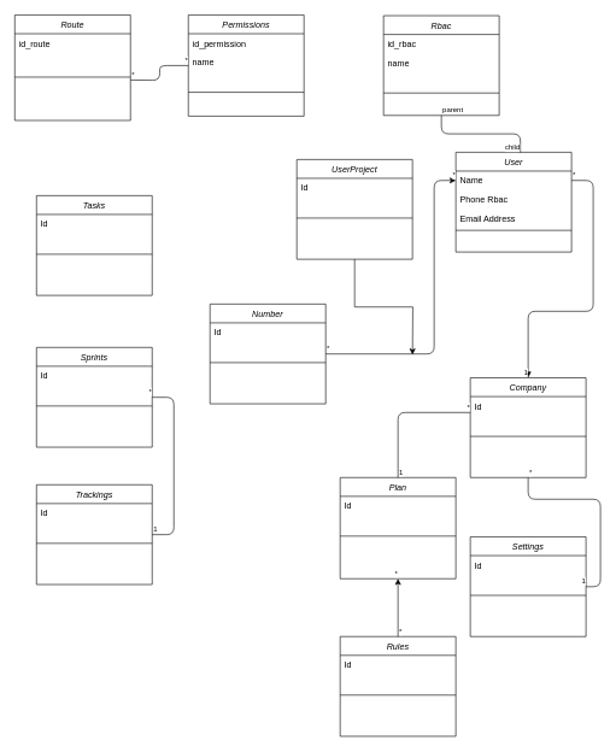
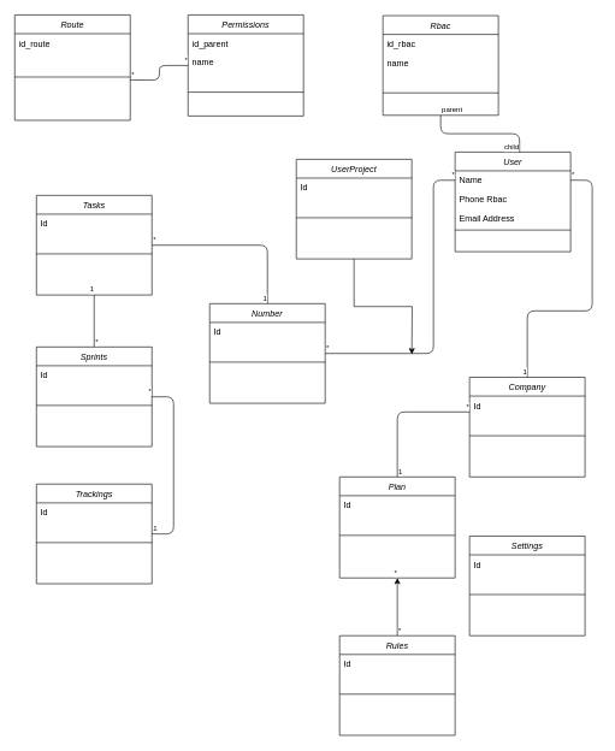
  <mxCell id="0" />
  <mxCell id="1" parent="0" />
  <mxCell id="2" value="User" style="swimlane;fontStyle=2;align=center;verticalAlign=top;childLayout=stackLayout;horizontal=1;startSize=26;horizontalStack=0;resizeParent=1;resizeLast=0;collapsible=1;marginBottom=0;rounded=0;shadow=0;strokeWidth=1;" parent="1" vertex="1"><mxGeometry x="630" y="210" width="160" height="138" as="geometry"><mxRectangle x="230" y="140" width="160" height="26" as="alternateBounds" /></mxGeometry></mxCell>
  <mxCell id="3" value="Name" style="text;align=left;verticalAlign=top;spacingLeft=4;spacingRight=4;overflow=hidden;rotatable=0;points=[[0,0.5],[1,0.5]];portConstraint=eastwest;" parent="2" vertex="1"><mxGeometry y="26" width="160" height="26" as="geometry" /></mxCell>
  <mxCell id="4" value="Phone Rbac" style="text;align=left;verticalAlign=top;spacingLeft=4;spacingRight=4;overflow=hidden;rotatable=0;points=[[0,0.5],[1,0.5]];portConstraint=eastwest;rounded=0;shadow=0;html=0;" parent="2" vertex="1"><mxGeometry y="52" width="160" height="26" as="geometry" /></mxCell>
  <mxCell id="5" value="Email Address" style="text;align=left;verticalAlign=top;spacingLeft=4;spacingRight=4;overflow=hidden;rotatable=0;points=[[0,0.5],[1,0.5]];portConstraint=eastwest;rounded=0;shadow=0;html=0;" parent="2" vertex="1"><mxGeometry y="78" width="160" height="26" as="geometry" /></mxCell>
  <mxCell id="6" value="" style="line;html=1;strokeWidth=1;align=left;verticalAlign=middle;spacingTop=-1;spacingLeft=3;spacingRight=3;rotatable=0;labelPosition=right;points=[];portConstraint=eastwest;" parent="2" vertex="1"><mxGeometry y="104" width="160" height="8" as="geometry" /></mxCell>
  <mxCell id="7" value="Route" style="swimlane;fontStyle=2;align=center;verticalAlign=top;childLayout=stackLayout;horizontal=1;startSize=26;horizontalStack=0;resizeParent=1;resizeLast=0;collapsible=1;marginBottom=0;rounded=0;shadow=0;strokeWidth=1;" parent="1" vertex="1"><mxGeometry x="20" y="20" width="160" height="146" as="geometry"><mxRectangle x="230" y="140" width="160" height="26" as="alternateBounds" /></mxGeometry></mxCell>
  <mxCell id="8" value="id_route" style="text;align=left;verticalAlign=top;spacingLeft=4;spacingRight=4;overflow=hidden;rotatable=0;points=[[0,0.5],[1,0.5]];portConstraint=eastwest;rounded=0;shadow=0;html=0;" parent="7" vertex="1"><mxGeometry y="26" width="160" height="26" as="geometry" /></mxCell>
  <mxCell id="9" value="" style="line;html=1;strokeWidth=1;align=left;verticalAlign=middle;spacingTop=-1;spacingLeft=3;spacingRight=3;rotatable=0;labelPosition=right;points=[];portConstraint=eastwest;" parent="7" vertex="1"><mxGeometry y="52" width="160" height="68" as="geometry" /></mxCell>
  <mxCell id="10" value="Permissions&#10;" style="swimlane;fontStyle=2;align=center;verticalAlign=top;childLayout=stackLayout;horizontal=1;startSize=26;horizontalStack=0;resizeParent=1;resizeLast=0;collapsible=1;marginBottom=0;rounded=0;shadow=0;strokeWidth=1;" parent="1" vertex="1"><mxGeometry x="260" y="20" width="160" height="140" as="geometry"><mxRectangle x="230" y="140" width="160" height="26" as="alternateBounds" /></mxGeometry></mxCell>
- <mxCell id="11" value="id_permission" style="text;align=left;verticalAlign=top;spacingLeft=4;spacingRight=4;overflow=hidden;rotatable=0;points=[[0,0.5],[1,0.5]];portConstraint=eastwest;rounded=0;shadow=0;html=0;" parent="10" vertex="1"><mxGeometry y="26" width="160" height="26" as="geometry" /></mxCell>
+ <mxCell id="11" value="id_parent" style="text;align=left;verticalAlign=top;spacingLeft=4;spacingRight=4;overflow=hidden;rotatable=0;points=[[0,0.5],[1,0.5]];portConstraint=eastwest;rounded=0;shadow=0;html=0;" parent="10" vertex="1"><mxGeometry y="26" width="160" height="26" as="geometry" /></mxCell>
  <mxCell id="12" value="name" style="text;align=left;verticalAlign=top;spacingLeft=4;spacingRight=4;overflow=hidden;rotatable=0;points=[[0,0.5],[1,0.5]];portConstraint=eastwest;rounded=0;shadow=0;html=0;" parent="10" vertex="1"><mxGeometry y="52" width="160" height="26" as="geometry" /></mxCell>
  <mxCell id="13" value="" style="line;html=1;strokeWidth=1;align=left;verticalAlign=middle;spacingTop=-1;spacingLeft=3;spacingRight=3;rotatable=0;labelPosition=right;points=[];portConstraint=eastwest;" parent="10" vertex="1"><mxGeometry y="78" width="160" height="58" as="geometry" /></mxCell>
  <mxCell id="14" value="Rbac" style="swimlane;fontStyle=2;align=center;verticalAlign=top;childLayout=stackLayout;horizontal=1;startSize=26;horizontalStack=0;resizeParent=1;resizeLast=0;collapsible=1;marginBottom=0;rounded=0;shadow=0;strokeWidth=1;" parent="1" vertex="1"><mxGeometry x="530" y="21" width="160" height="138" as="geometry"><mxRectangle x="230" y="140" width="160" height="26" as="alternateBounds" /></mxGeometry></mxCell>
  <mxCell id="15" value="id_rbac" style="text;align=left;verticalAlign=top;spacingLeft=4;spacingRight=4;overflow=hidden;rotatable=0;points=[[0,0.5],[1,0.5]];portConstraint=eastwest;rounded=0;shadow=0;html=0;" parent="14" vertex="1"><mxGeometry y="26" width="160" height="26" as="geometry" /></mxCell>
  <mxCell id="16" value="name" style="text;align=left;verticalAlign=top;spacingLeft=4;spacingRight=4;overflow=hidden;rotatable=0;points=[[0,0.5],[1,0.5]];portConstraint=eastwest;rounded=0;shadow=0;html=0;" parent="14" vertex="1"><mxGeometry y="52" width="160" height="26" as="geometry" /></mxCell>
  <mxCell id="17" value="" style="line;html=1;strokeWidth=1;align=left;verticalAlign=middle;spacingTop=-1;spacingLeft=3;spacingRight=3;rotatable=0;labelPosition=right;points=[];portConstraint=eastwest;" parent="14" vertex="1"><mxGeometry y="78" width="160" height="58" as="geometry" /></mxCell>
  <mxCell id="18" value="" style="endArrow=none;html=1;edgeStyle=orthogonalEdgeStyle;" parent="1" target="10" edge="1"><mxGeometry relative="1" as="geometry"><mxPoint x="180" y="110" as="sourcePoint" /><mxPoint x="300" y="110" as="targetPoint" /></mxGeometry></mxCell>
  <mxCell id="19" value="*" style="resizable=0;html=1;align=left;verticalAlign=bottom;labelBackgroundColor=#ffffff;fontSize=10;" parent="18" connectable="0" vertex="1"><mxGeometry x="-1" relative="1" as="geometry" /></mxCell>
  <mxCell id="20" value="*" style="resizable=0;html=1;align=right;verticalAlign=bottom;labelBackgroundColor=#ffffff;fontSize=10;" parent="18" connectable="0" vertex="1"><mxGeometry x="1" relative="1" as="geometry" /></mxCell>
  <mxCell id="21" value="" style="endArrow=none;html=1;edgeStyle=orthogonalEdgeStyle;entryX=0.558;entryY=0.002;entryDx=0;entryDy=0;entryPerimeter=0;" parent="1" source="14" target="2" edge="1"><mxGeometry relative="1" as="geometry"><mxPoint x="680" y="70" as="sourcePoint" /><mxPoint x="830" y="110" as="targetPoint" /></mxGeometry></mxCell>
  <mxCell id="22" value="parent" style="resizable=0;html=1;align=left;verticalAlign=bottom;labelBackgroundColor=#ffffff;fontSize=10;" parent="21" connectable="0" vertex="1"><mxGeometry x="-1" relative="1" as="geometry" /></mxCell>
  <mxCell id="23" value="child" style="resizable=0;html=1;align=right;verticalAlign=bottom;labelBackgroundColor=#ffffff;fontSize=10;" parent="21" connectable="0" vertex="1"><mxGeometry x="1" relative="1" as="geometry" /></mxCell>
  <mxCell id="24" value="Company" style="swimlane;fontStyle=2;align=center;verticalAlign=top;childLayout=stackLayout;horizontal=1;startSize=26;horizontalStack=0;resizeParent=1;resizeLast=0;collapsible=1;marginBottom=0;rounded=0;shadow=0;strokeWidth=1;" parent="1" vertex="1"><mxGeometry x="650" y="522" width="160" height="138" as="geometry"><mxRectangle x="230" y="140" width="160" height="26" as="alternateBounds" /></mxGeometry></mxCell>
  <mxCell id="25" value="Id" style="text;align=left;verticalAlign=top;spacingLeft=4;spacingRight=4;overflow=hidden;rotatable=0;points=[[0,0.5],[1,0.5]];portConstraint=eastwest;" parent="24" vertex="1"><mxGeometry y="26" width="160" height="26" as="geometry" /></mxCell>
  <mxCell id="26" value="" style="line;html=1;strokeWidth=1;align=left;verticalAlign=middle;spacingTop=-1;spacingLeft=3;spacingRight=3;rotatable=0;labelPosition=right;points=[];portConstraint=eastwest;" parent="24" vertex="1"><mxGeometry y="52" width="160" height="58" as="geometry" /></mxCell>
  <mxCell id="27" value="Number" style="swimlane;fontStyle=2;align=center;verticalAlign=top;childLayout=stackLayout;horizontal=1;startSize=26;horizontalStack=0;resizeParent=1;resizeLast=0;collapsible=1;marginBottom=0;rounded=0;shadow=0;strokeWidth=1;" parent="1" vertex="1"><mxGeometry x="290" y="420" width="160" height="138" as="geometry"><mxRectangle x="230" y="140" width="160" height="26" as="alternateBounds" /></mxGeometry></mxCell>
  <mxCell id="28" value="Id" style="text;align=left;verticalAlign=top;spacingLeft=4;spacingRight=4;overflow=hidden;rotatable=0;points=[[0,0.5],[1,0.5]];portConstraint=eastwest;" parent="27" vertex="1"><mxGeometry y="26" width="160" height="26" as="geometry" /></mxCell>
  <mxCell id="29" value="" style="line;html=1;strokeWidth=1;align=left;verticalAlign=middle;spacingTop=-1;spacingLeft=3;spacingRight=3;rotatable=0;labelPosition=right;points=[];portConstraint=eastwest;" parent="27" vertex="1"><mxGeometry y="52" width="160" height="58" as="geometry" /></mxCell>
  <mxCell id="30" value="Plan" style="swimlane;fontStyle=2;align=center;verticalAlign=top;childLayout=stackLayout;horizontal=1;startSize=26;horizontalStack=0;resizeParent=1;resizeLast=0;collapsible=1;marginBottom=0;rounded=0;shadow=0;strokeWidth=1;" parent="1" vertex="1"><mxGeometry x="470" y="660" width="160" height="140" as="geometry"><mxRectangle x="230" y="140" width="160" height="26" as="alternateBounds" /></mxGeometry></mxCell>
  <mxCell id="31" value="Id" style="text;align=left;verticalAlign=top;spacingLeft=4;spacingRight=4;overflow=hidden;rotatable=0;points=[[0,0.5],[1,0.5]];portConstraint=eastwest;" parent="30" vertex="1"><mxGeometry y="26" width="160" height="26" as="geometry" /></mxCell>
  <mxCell id="32" value="" style="line;html=1;strokeWidth=1;align=left;verticalAlign=middle;spacingTop=-1;spacingLeft=3;spacingRight=3;rotatable=0;labelPosition=right;points=[];portConstraint=eastwest;" parent="30" vertex="1"><mxGeometry y="52" width="160" height="58" as="geometry" /></mxCell>
  <mxCell id="33" value="Rules" style="swimlane;fontStyle=2;align=center;verticalAlign=top;childLayout=stackLayout;horizontal=1;startSize=26;horizontalStack=0;resizeParent=1;resizeLast=0;collapsible=1;marginBottom=0;rounded=0;shadow=0;strokeWidth=1;" parent="1" vertex="1"><mxGeometry x="470" y="880" width="160" height="138" as="geometry"><mxRectangle x="230" y="140" width="160" height="26" as="alternateBounds" /></mxGeometry></mxCell>
  <mxCell id="34" value="Id" style="text;align=left;verticalAlign=top;spacingLeft=4;spacingRight=4;overflow=hidden;rotatable=0;points=[[0,0.5],[1,0.5]];portConstraint=eastwest;" parent="33" vertex="1"><mxGeometry y="26" width="160" height="26" as="geometry" /></mxCell>
  <mxCell id="35" value="" style="line;html=1;strokeWidth=1;align=left;verticalAlign=middle;spacingTop=-1;spacingLeft=3;spacingRight=3;rotatable=0;labelPosition=right;points=[];portConstraint=eastwest;" parent="33" vertex="1"><mxGeometry y="52" width="160" height="58" as="geometry" /></mxCell>
  <mxCell id="36" value="Tasks" style="swimlane;fontStyle=2;align=center;verticalAlign=top;childLayout=stackLayout;horizontal=1;startSize=26;horizontalStack=0;resizeParent=1;resizeLast=0;collapsible=1;marginBottom=0;rounded=0;shadow=0;strokeWidth=1;" parent="1" vertex="1"><mxGeometry x="50" y="270" width="160" height="138" as="geometry"><mxRectangle x="230" y="140" width="160" height="26" as="alternateBounds" /></mxGeometry></mxCell>
  <mxCell id="37" value="Id" style="text;align=left;verticalAlign=top;spacingLeft=4;spacingRight=4;overflow=hidden;rotatable=0;points=[[0,0.5],[1,0.5]];portConstraint=eastwest;" parent="36" vertex="1"><mxGeometry y="26" width="160" height="26" as="geometry" /></mxCell>
  <mxCell id="38" value="" style="line;html=1;strokeWidth=1;align=left;verticalAlign=middle;spacingTop=-1;spacingLeft=3;spacingRight=3;rotatable=0;labelPosition=right;points=[];portConstraint=eastwest;" parent="36" vertex="1"><mxGeometry y="52" width="160" height="58" as="geometry" /></mxCell>
  <mxCell id="39" value="Sprints&#10;" style="swimlane;fontStyle=2;align=center;verticalAlign=top;childLayout=stackLayout;horizontal=1;startSize=26;horizontalStack=0;resizeParent=1;resizeLast=0;collapsible=1;marginBottom=0;rounded=0;shadow=0;strokeWidth=1;" parent="1" vertex="1"><mxGeometry x="50" y="480" width="160" height="138" as="geometry"><mxRectangle x="230" y="140" width="160" height="26" as="alternateBounds" /></mxGeometry></mxCell>
  <mxCell id="40" value="Id" style="text;align=left;verticalAlign=top;spacingLeft=4;spacingRight=4;overflow=hidden;rotatable=0;points=[[0,0.5],[1,0.5]];portConstraint=eastwest;" parent="39" vertex="1"><mxGeometry y="26" width="160" height="26" as="geometry" /></mxCell>
  <mxCell id="41" value="" style="line;html=1;strokeWidth=1;align=left;verticalAlign=middle;spacingTop=-1;spacingLeft=3;spacingRight=3;rotatable=0;labelPosition=right;points=[];portConstraint=eastwest;" parent="39" vertex="1"><mxGeometry y="52" width="160" height="58" as="geometry" /></mxCell>
  <mxCell id="42" value="Trackings" style="swimlane;fontStyle=2;align=center;verticalAlign=top;childLayout=stackLayout;horizontal=1;startSize=26;horizontalStack=0;resizeParent=1;resizeLast=0;collapsible=1;marginBottom=0;rounded=0;shadow=0;strokeWidth=1;" parent="1" vertex="1"><mxGeometry x="50" y="670" width="160" height="138" as="geometry"><mxRectangle x="230" y="140" width="160" height="26" as="alternateBounds" /></mxGeometry></mxCell>
  <mxCell id="43" value="Id" style="text;align=left;verticalAlign=top;spacingLeft=4;spacingRight=4;overflow=hidden;rotatable=0;points=[[0,0.5],[1,0.5]];portConstraint=eastwest;" parent="42" vertex="1"><mxGeometry y="26" width="160" height="26" as="geometry" /></mxCell>
  <mxCell id="44" value="" style="line;html=1;strokeWidth=1;align=left;verticalAlign=middle;spacingTop=-1;spacingLeft=3;spacingRight=3;rotatable=0;labelPosition=right;points=[];portConstraint=eastwest;" parent="42" vertex="1"><mxGeometry y="52" width="160" height="58" as="geometry" /></mxCell>
- <mxCell id="45" value="" style="endArrow=classic;html=1;edgeStyle=orthogonalEdgeStyle;" parent="1" source="27" target="2" edge="1"><mxGeometry relative="1" as="geometry"><mxPoint x="600" y="350" as="sourcePoint" /><mxPoint x="760" y="350" as="targetPoint" /><Array as="points"><mxPoint x="600" y="249" /></Array></mxGeometry></mxCell>
+ <mxCell id="45" value="" style="endArrow=none;html=1;edgeStyle=orthogonalEdgeStyle;" parent="1" source="27" target="2" edge="1"><mxGeometry relative="1" as="geometry"><mxPoint x="600" y="350" as="sourcePoint" /><mxPoint x="760" y="350" as="targetPoint" /><Array as="points"><mxPoint x="600" y="249" /></Array></mxGeometry></mxCell>
  <mxCell id="46" value="*" style="resizable=0;html=1;align=left;verticalAlign=bottom;labelBackgroundColor=#ffffff;fontSize=10;" parent="45" connectable="0" vertex="1"><mxGeometry x="-1" relative="1" as="geometry" /></mxCell>
  <mxCell id="47" value="*" style="resizable=0;html=1;align=right;verticalAlign=bottom;labelBackgroundColor=#ffffff;fontSize=10;" parent="45" connectable="0" vertex="1"><mxGeometry x="1" relative="1" as="geometry" /></mxCell>
  <mxCell id="48" style="edgeStyle=orthogonalEdgeStyle;rounded=0;orthogonalLoop=1;jettySize=auto;html=1;" edge="1" parent="1" source="49"><mxGeometry relative="1" as="geometry"><mxPoint x="570" y="490" as="targetPoint" /></mxGeometry></mxCell>
  <mxCell id="49" value="UserProject" style="swimlane;fontStyle=2;align=center;verticalAlign=top;childLayout=stackLayout;horizontal=1;startSize=26;horizontalStack=0;resizeParent=1;resizeLast=0;collapsible=1;marginBottom=0;rounded=0;shadow=0;strokeWidth=1;" parent="1" vertex="1"><mxGeometry x="410" y="220" width="160" height="138" as="geometry"><mxRectangle x="230" y="140" width="160" height="26" as="alternateBounds" /></mxGeometry></mxCell>
  <mxCell id="50" value="Id" style="text;align=left;verticalAlign=top;spacingLeft=4;spacingRight=4;overflow=hidden;rotatable=0;points=[[0,0.5],[1,0.5]];portConstraint=eastwest;" parent="49" vertex="1"><mxGeometry y="26" width="160" height="26" as="geometry" /></mxCell>
  <mxCell id="51" value="" style="line;html=1;strokeWidth=1;align=left;verticalAlign=middle;spacingTop=-1;spacingLeft=3;spacingRight=3;rotatable=0;labelPosition=right;points=[];portConstraint=eastwest;" parent="49" vertex="1"><mxGeometry y="52" width="160" height="58" as="geometry" /></mxCell>
- <mxCell id="52" value="" style="endArrow=block;html=1;edgeStyle=orthogonalEdgeStyle;entryX=0.5;entryY=0;entryDx=0;entryDy=0;" parent="1" source="2" target="24" edge="1"><mxGeometry relative="1" as="geometry"><mxPoint x="790" y="320" as="sourcePoint" /><mxPoint x="940" y="310" as="targetPoint" /><Array as="points"><mxPoint x="820" y="249" /><mxPoint x="820" y="430" /></Array></mxGeometry></mxCell>
+ <mxCell id="52" value="" style="endArrow=none;html=1;edgeStyle=orthogonalEdgeStyle;entryX=0.5;entryY=0;entryDx=0;entryDy=0;" parent="1" source="2" target="24" edge="1"><mxGeometry relative="1" as="geometry"><mxPoint x="790" y="320" as="sourcePoint" /><mxPoint x="940" y="310" as="targetPoint" /><Array as="points"><mxPoint x="820" y="249" /><mxPoint x="820" y="430" /></Array></mxGeometry></mxCell>
  <mxCell id="53" value="*" style="resizable=0;html=1;align=left;verticalAlign=bottom;labelBackgroundColor=#ffffff;fontSize=10;" parent="52" connectable="0" vertex="1"><mxGeometry x="-1" relative="1" as="geometry" /></mxCell>
  <mxCell id="54" value="1" style="resizable=0;html=1;align=right;verticalAlign=bottom;labelBackgroundColor=#ffffff;fontSize=10;" parent="52" connectable="0" vertex="1"><mxGeometry x="1" relative="1" as="geometry" /></mxCell>
  <mxCell id="55" value="Settings" style="swimlane;fontStyle=2;align=center;verticalAlign=top;childLayout=stackLayout;horizontal=1;startSize=26;horizontalStack=0;resizeParent=1;resizeLast=0;collapsible=1;marginBottom=0;rounded=0;shadow=0;strokeWidth=1;" parent="1" vertex="1"><mxGeometry x="650" y="742" width="160" height="138" as="geometry"><mxRectangle x="230" y="140" width="160" height="26" as="alternateBounds" /></mxGeometry></mxCell>
  <mxCell id="56" value="Id" style="text;align=left;verticalAlign=top;spacingLeft=4;spacingRight=4;overflow=hidden;rotatable=0;points=[[0,0.5],[1,0.5]];portConstraint=eastwest;" parent="55" vertex="1"><mxGeometry y="26" width="160" height="26" as="geometry" /></mxCell>
  <mxCell id="57" value="" style="line;html=1;strokeWidth=1;align=left;verticalAlign=middle;spacingTop=-1;spacingLeft=3;spacingRight=3;rotatable=0;labelPosition=right;points=[];portConstraint=eastwest;" parent="55" vertex="1"><mxGeometry y="52" width="160" height="58" as="geometry" /></mxCell>
- <mxCell id="58" value="" style="endArrow=none;html=1;edgeStyle=orthogonalEdgeStyle;" parent="1" source="24" target="55" edge="1"><mxGeometry relative="1" as="geometry"><mxPoint x="20" y="800" as="sourcePoint" /><mxPoint x="180" y="800" as="targetPoint" /><Array as="points"><mxPoint x="730" y="690" /><mxPoint x="830" y="690" /><mxPoint x="830" y="811" /></Array></mxGeometry></mxCell>
- <mxCell id="59" value="*" style="resizable=0;html=1;align=left;verticalAlign=bottom;labelBackgroundColor=#ffffff;fontSize=10;" parent="58" connectable="0" vertex="1"><mxGeometry x="-1" relative="1" as="geometry" /></mxCell>
- <mxCell id="60" value="1" style="resizable=0;html=1;align=right;verticalAlign=bottom;labelBackgroundColor=#ffffff;fontSize=10;" parent="58" connectable="0" vertex="1"><mxGeometry x="1" relative="1" as="geometry" /></mxCell>
  <mxCell id="61" value="" style="endArrow=none;html=1;edgeStyle=orthogonalEdgeStyle;" parent="1" source="30" target="24" edge="1"><mxGeometry relative="1" as="geometry"><mxPoint x="610" y="640" as="sourcePoint" /><mxPoint x="770" y="640" as="targetPoint" /><Array as="points"><mxPoint x="550" y="570" /></Array></mxGeometry></mxCell>
  <mxCell id="62" value="1" style="resizable=0;html=1;align=left;verticalAlign=bottom;labelBackgroundColor=#ffffff;fontSize=10;" parent="61" connectable="0" vertex="1"><mxGeometry x="-1" relative="1" as="geometry" /></mxCell>
  <mxCell id="63" value="*" style="resizable=0;html=1;align=right;verticalAlign=bottom;labelBackgroundColor=#ffffff;fontSize=10;" parent="61" connectable="0" vertex="1"><mxGeometry x="1" relative="1" as="geometry" /></mxCell>
+ <mxCell id="64" value="" style="endArrow=none;html=1;edgeStyle=orthogonalEdgeStyle;" parent="1" source="36" target="27" edge="1"><mxGeometry relative="1" as="geometry"><mxPoint x="390" y="380" as="sourcePoint" /><mxPoint x="550" y="380" as="targetPoint" /></mxGeometry></mxCell>
+ <mxCell id="65" value="*" style="resizable=0;html=1;align=left;verticalAlign=bottom;labelBackgroundColor=#ffffff;fontSize=10;" parent="64" connectable="0" vertex="1"><mxGeometry x="-1" relative="1" as="geometry" /></mxCell>
+ <mxCell id="66" value="1" style="resizable=0;html=1;align=right;verticalAlign=bottom;labelBackgroundColor=#ffffff;fontSize=10;" parent="64" connectable="0" vertex="1"><mxGeometry x="1" relative="1" as="geometry" /></mxCell>
+ <mxCell id="67" value="" style="endArrow=none;html=1;edgeStyle=orthogonalEdgeStyle;" parent="1" source="39" target="36" edge="1"><mxGeometry relative="1" as="geometry"><mxPoint x="20" y="790" as="sourcePoint" /><mxPoint x="180" y="790" as="targetPoint" /></mxGeometry></mxCell>
+ <mxCell id="68" value="*" style="resizable=0;html=1;align=left;verticalAlign=bottom;labelBackgroundColor=#ffffff;fontSize=10;" parent="67" connectable="0" vertex="1"><mxGeometry x="-1" relative="1" as="geometry" /></mxCell>
+ <mxCell id="69" value="1" style="resizable=0;html=1;align=right;verticalAlign=bottom;labelBackgroundColor=#ffffff;fontSize=10;" parent="67" connectable="0" vertex="1"><mxGeometry x="1" relative="1" as="geometry" /></mxCell>
  <mxCell id="70" value="" style="endArrow=classic;html=1;edgeStyle=orthogonalEdgeStyle;" edge="1" parent="1" source="33" target="30"><mxGeometry relative="1" as="geometry"><mxPoint x="410" y="650" as="sourcePoint" /><mxPoint x="570" y="650" as="targetPoint" /></mxGeometry></mxCell>
  <mxCell id="71" value="*" style="resizable=0;html=1;align=left;verticalAlign=bottom;labelBackgroundColor=#ffffff;fontSize=10;" connectable="0" vertex="1" parent="70"><mxGeometry x="-1" relative="1" as="geometry" /></mxCell>
  <mxCell id="72" value="*" style="resizable=0;html=1;align=right;verticalAlign=bottom;labelBackgroundColor=#ffffff;fontSize=10;" connectable="0" vertex="1" parent="70"><mxGeometry x="1" relative="1" as="geometry" /></mxCell>
  <mxCell id="73" value="" style="endArrow=none;html=1;edgeStyle=orthogonalEdgeStyle;" edge="1" parent="1" source="42" target="39"><mxGeometry relative="1" as="geometry"><mxPoint x="20" y="1040" as="sourcePoint" /><mxPoint x="180" y="1040" as="targetPoint" /><Array as="points"><mxPoint x="240" y="739" /><mxPoint x="240" y="549" /></Array></mxGeometry></mxCell>
  <mxCell id="74" value="1" style="resizable=0;html=1;align=left;verticalAlign=bottom;labelBackgroundColor=#ffffff;fontSize=10;" connectable="0" vertex="1" parent="73"><mxGeometry x="-1" relative="1" as="geometry" /></mxCell>
  <mxCell id="75" value="*" style="resizable=0;html=1;align=right;verticalAlign=bottom;labelBackgroundColor=#ffffff;fontSize=10;" connectable="0" vertex="1" parent="73"><mxGeometry x="1" relative="1" as="geometry" /></mxCell>
